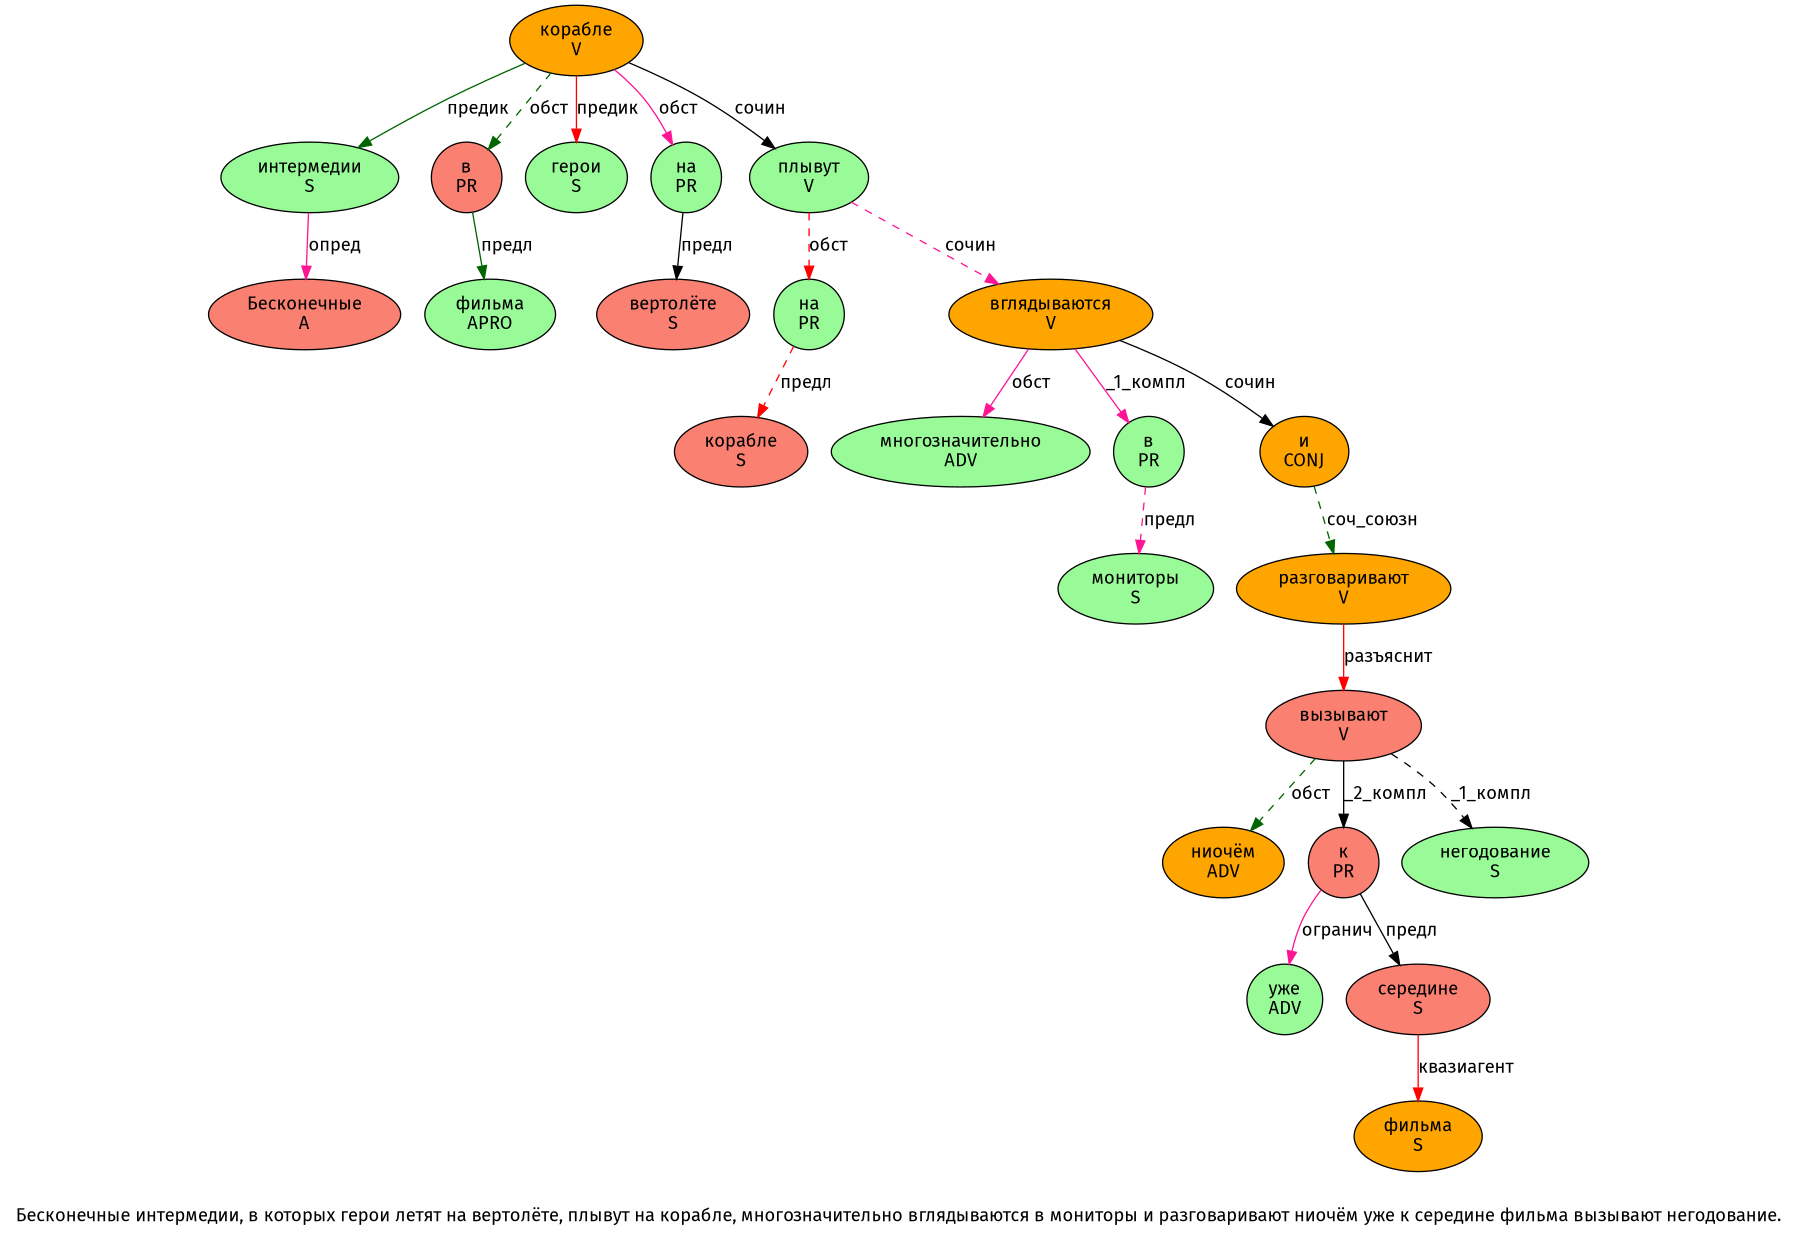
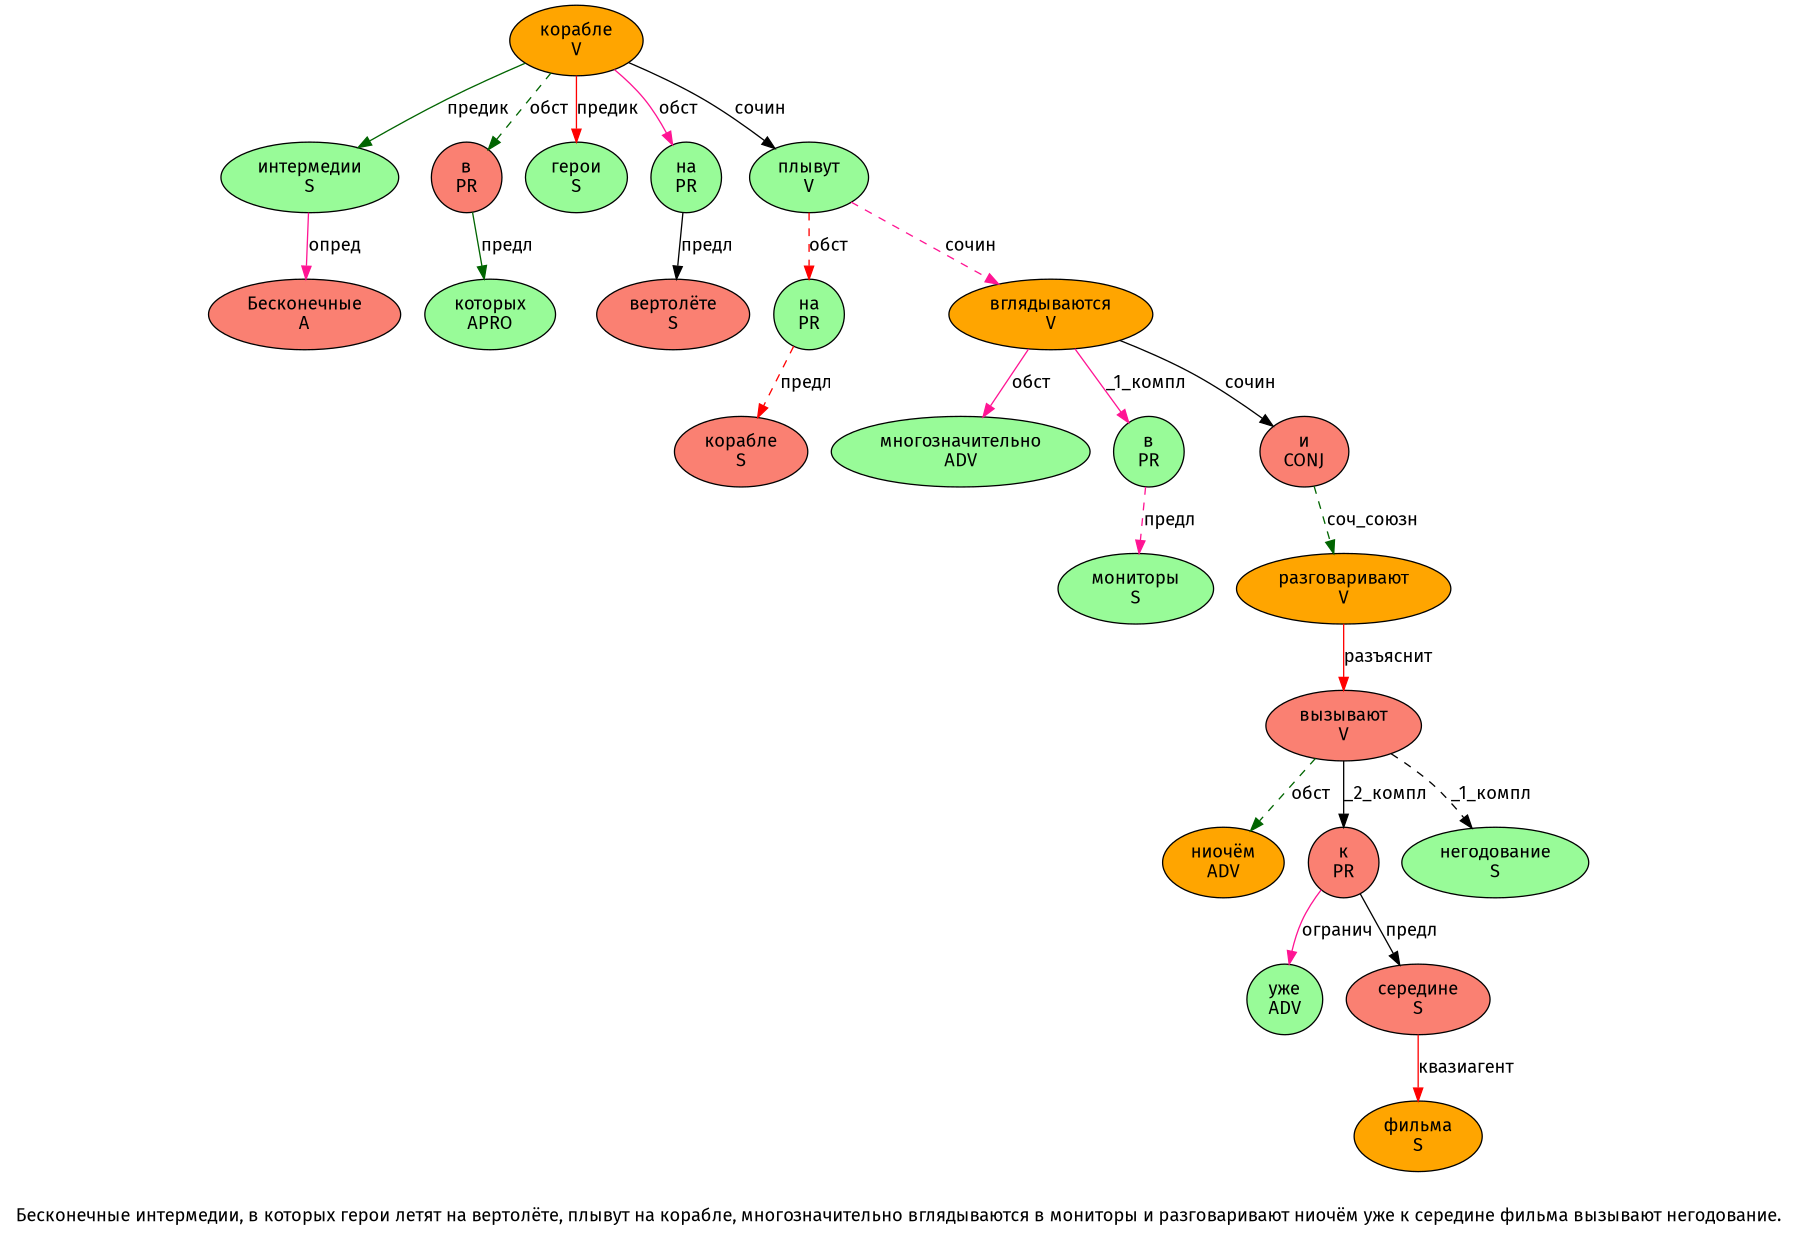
  digraph {
    fontname="Fira Sans"
    label="Бесконечные интермедии, в которых герои летят на вертолёте, плывут на корабле, многозначительно вглядываются в мониторы и разговаривают ниочём уже к середине фильма вызывают негодование."
    node [fillcolor=palegreen fontname="Fira Sans" penwidth=1 shape=ellipse style=filled]
    edge [color=deeppink fontname="Fira Sans" style=solid]
    n1 [fillcolor=salmon label="Бесконечные\nA"]
    n2 [label="интермедии\nS"]
    n3 [fillcolor=salmon label="в\nPR"]
-   n4 [label="фильма\nAPRO"]
+   n4 [label="которых\nAPRO"]
    n5 [label="герои\nS"]
    n6 [fillcolor=orange label="корабле\nV"]
    n7 [label="на\nPR"]
    n8 [label="плывут\nV"]
    n9 [fillcolor=salmon label="вертолёте\nS"]
    n10 [label="на\nPR"]
    n11 [fillcolor=orange label="вглядываются\nV"]
    n12 [fillcolor=salmon label="корабле\nS"]
    n13 [label="многозначительно\nADV"]
    n14 [label="в\nPR"]
-   n15 [fillcolor=orange label="и\nCONJ"]
+   n15 [fillcolor=salmon label="и\nCONJ"]
    n16 [label="мониторы\nS"]
    n17 [fillcolor=orange label="разговаривают\nV"]
    n18 [fillcolor=salmon label="вызывают\nV"]
    n19 [fillcolor=orange label="ниочём\nADV"]
    n20 [fillcolor=salmon label="к\nPR"]
    n21 [label="негодование\nS"]
    n22 [label="уже\nADV"]
    n23 [fillcolor=salmon label="середине\nS"]
    n24 [fillcolor=orange label="фильма\nS"]
    n2 -> n1 [label="опред"]
    n3 -> n4 [color=darkgreen label="предл"]
    n6 -> n2 [color=darkgreen label="предик"]
    n6 -> n3 [color=darkgreen label="обст" style=dashed]
    n6 -> n5 [color=red label="предик"]
    n6 -> n7 [label="обст"]
    n6 -> n8 [color=black label="сочин"]
    n7 -> n9 [color=black label="предл"]
    n8 -> n10 [color=red label="обст" style=dashed]
    n8 -> n11 [label="сочин" style=dashed]
    n10 -> n12 [color=red label="предл" style=dashed]
    n11 -> n13 [label="обст"]
    n11 -> n14 [label="_1_компл"]
    n11 -> n15 [color=black label="сочин"]
    n14 -> n16 [label="предл" style=dashed]
    n15 -> n17 [color=darkgreen label="соч_союзн" style=dashed]
    n17 -> n18 [color=red label="разъяснит"]
    n18 -> n19 [color=darkgreen label="обст" style=dashed]
    n18 -> n20 [color=black label="_2_компл"]
    n18 -> n21 [color=black label="_1_компл" style=dashed]
    n20 -> n22 [label="огранич"]
    n20 -> n23 [color=black label="предл"]
    n23 -> n24 [color=red label="квазиагент"]
  }
